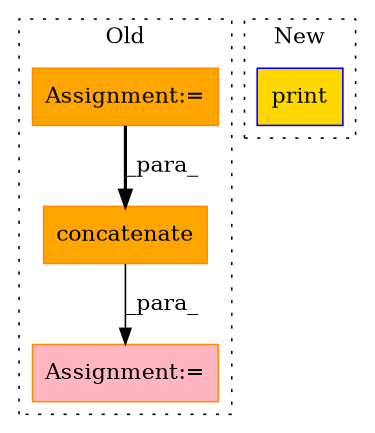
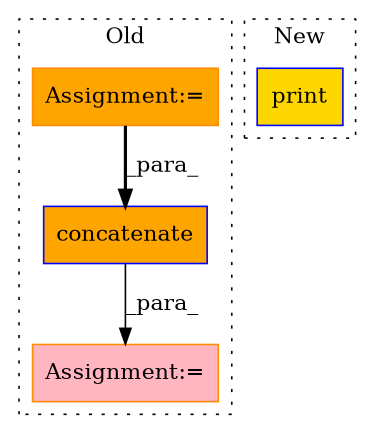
  digraph {
    node [a=32 shape=box style=filled fillcolor=orange color=blue]
-   n1 [l="12,1" label=concatenate s="1517,1531" color=darkorange]
+   n1 [l="12,1" label=concatenate s="1517,1531"]
    n2 [a=7 l=1 label="Assignment:=" s=1510 fillcolor=lightpink color=darkorange]
    n3 [a=7 l=2 label="Assignment:=" s=1136 color=darkorange]
    n4 [l="6,1" label=print s="1371,1378" fillcolor=gold]
    subgraph cluster_1 {
      label=Old
      style=dotted
      n1
      n2
      n3
    }
    subgraph cluster_2 {
      label=New
      style=dotted
      n4
    }
    n1 -> n2 [label=_para_ style=solid]
    n3 -> n1 [label=_para_ style=bold]
  }
